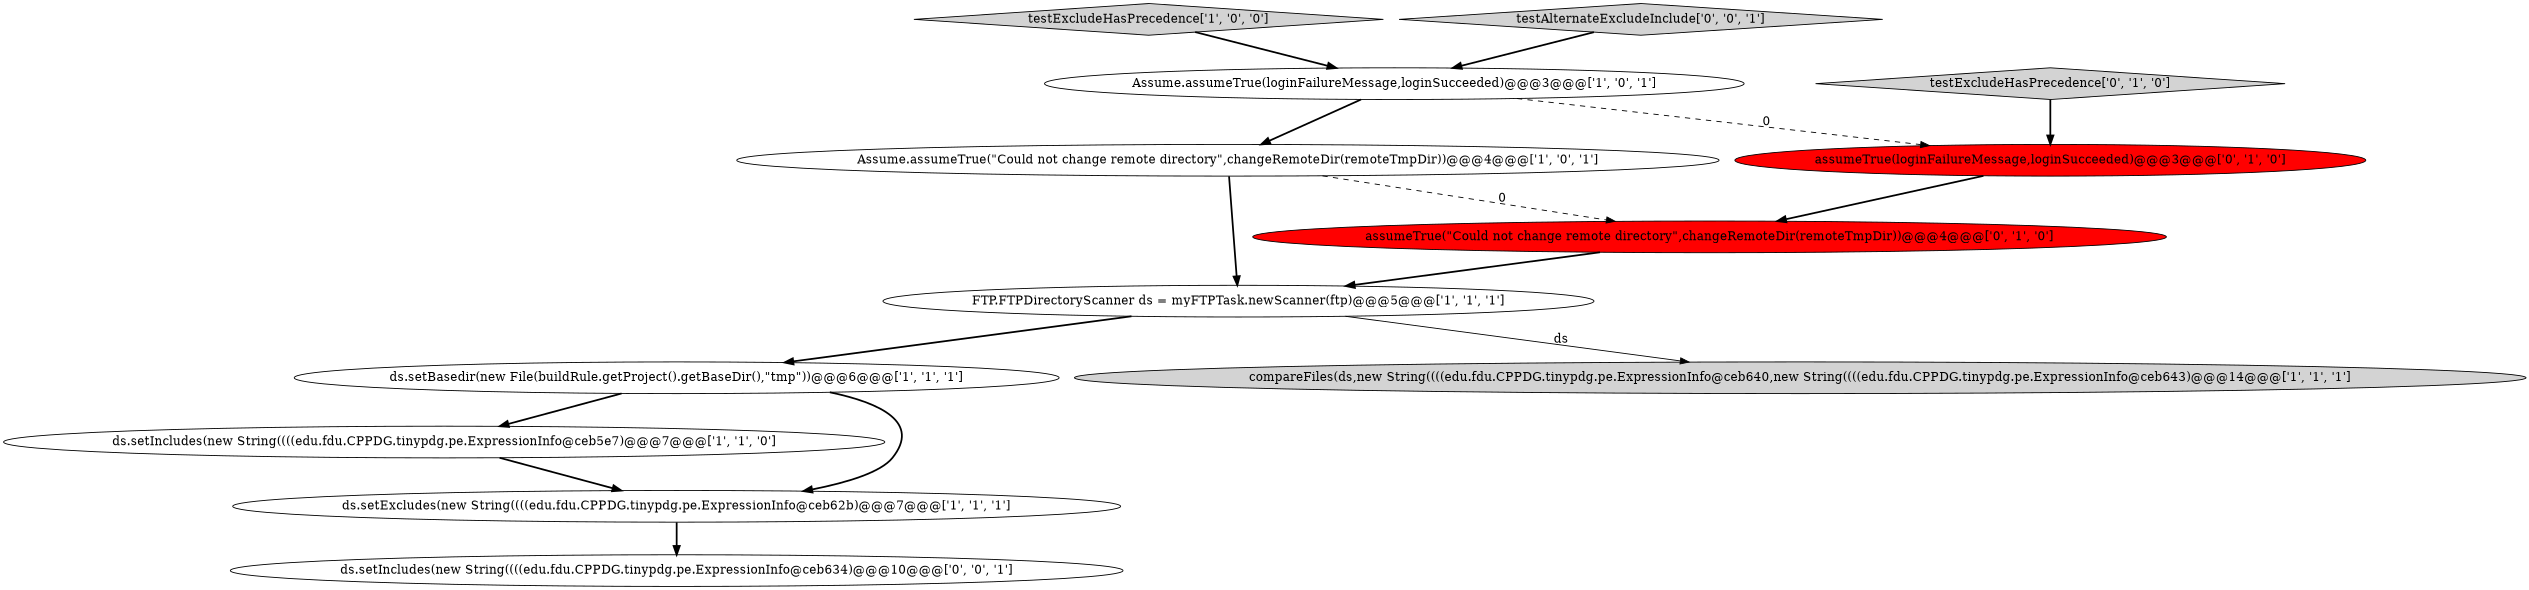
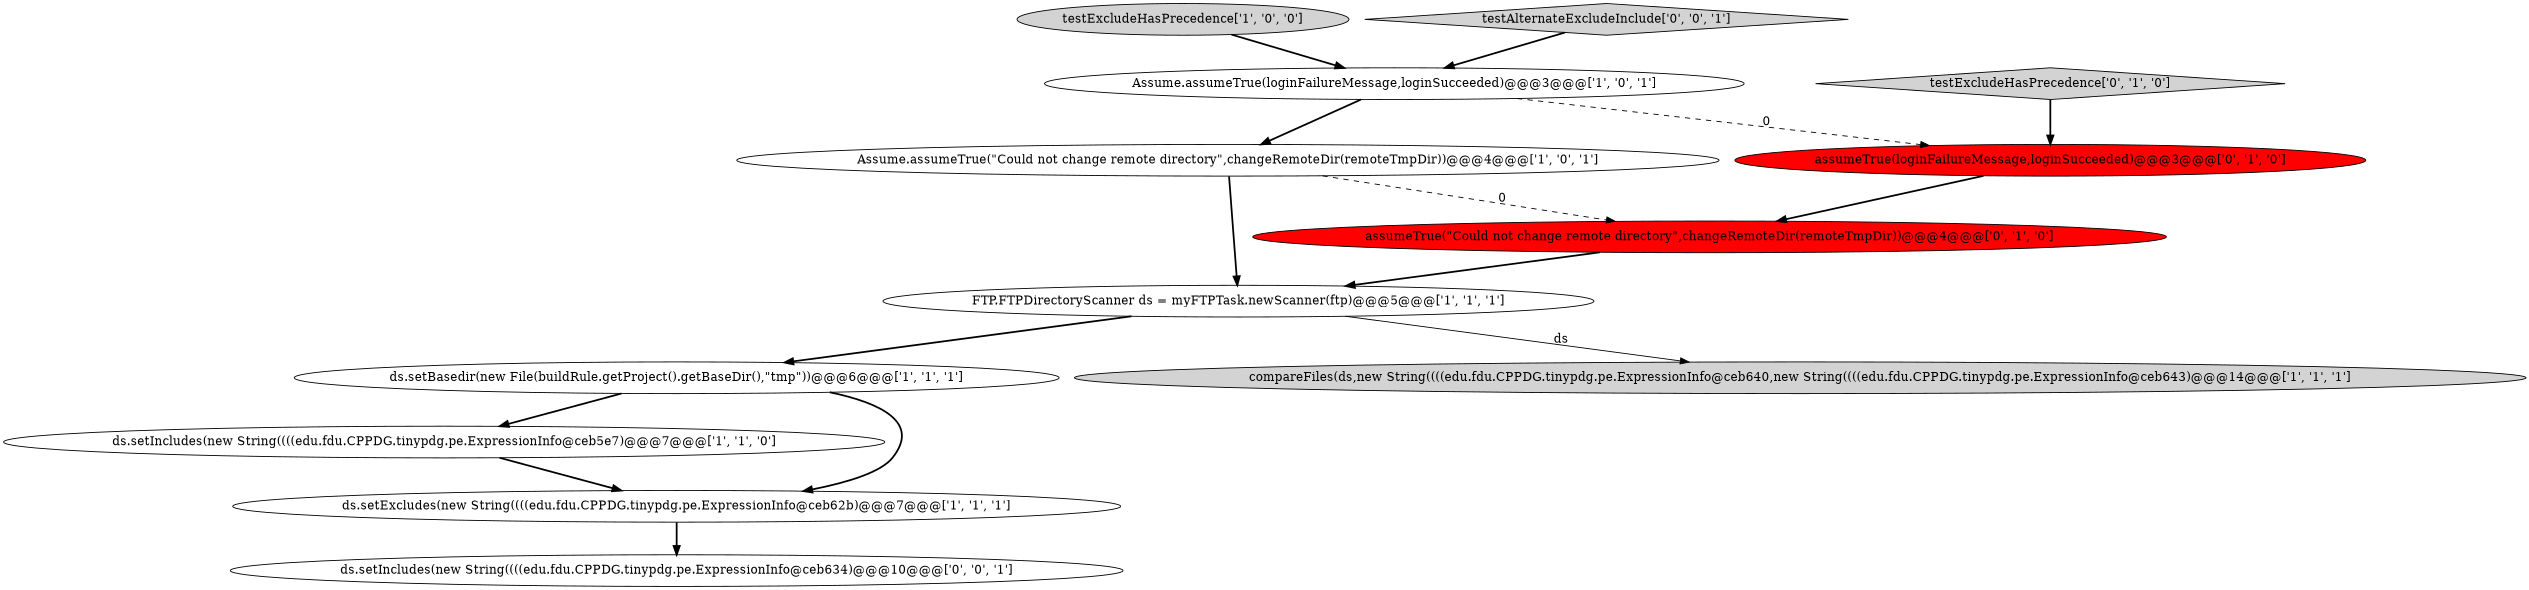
  digraph {
    node [fillcolor=white shape=ellipse style=filled]
    edge [style=bold]
    n1 [label="ds.setIncludes(new String((((edu.fdu.CPPDG.tinypdg.pe.ExpressionInfo@ceb5e7)@@@7@@@['1', '1', '0']"]
    n2 [label="ds.setExcludes(new String((((edu.fdu.CPPDG.tinypdg.pe.ExpressionInfo@ceb62b)@@@7@@@['1', '1', '1']"]
    n3 [label="ds.setIncludes(new String((((edu.fdu.CPPDG.tinypdg.pe.ExpressionInfo@ceb634)@@@10@@@['0', '0', '1']"]
    n4 [label="Assume.assumeTrue(loginFailureMessage,loginSucceeded)@@@3@@@['1', '0', '1']"]
    n5 [fillcolor=red label="assumeTrue(loginFailureMessage,loginSucceeded)@@@3@@@['0', '1', '0']"]
    n6 [label="Assume.assumeTrue(\"Could not change remote directory\",changeRemoteDir(remoteTmpDir))@@@4@@@['1', '0', '1']"]
    n7 [fillcolor=red label="assumeTrue(\"Could not change remote directory\",changeRemoteDir(remoteTmpDir))@@@4@@@['0', '1', '0']"]
    n8 [label="FTP.FTPDirectoryScanner ds = myFTPTask.newScanner(ftp)@@@5@@@['1', '1', '1']"]
    n9 [fillcolor=lightgray label="compareFiles(ds,new String((((edu.fdu.CPPDG.tinypdg.pe.ExpressionInfo@ceb640,new String((((edu.fdu.CPPDG.tinypdg.pe.ExpressionInfo@ceb643)@@@14@@@['1', '1', '1']"]
    n10 [label="ds.setBasedir(new File(buildRule.getProject().getBaseDir(),\"tmp\"))@@@6@@@['1', '1', '1']"]
    n11 [fillcolor=lightgray label="testExcludeHasPrecedence['0', '1', '0']" shape=diamond]
-   n12 [fillcolor=lightgray label="testExcludeHasPrecedence['1', '0', '0']" shape=diamond]
+   n12 [fillcolor=lightgray label="testExcludeHasPrecedence['1', '0', '0']"]
    n13 [fillcolor=lightgray label="testAlternateExcludeInclude['0', '0', '1']" shape=diamond]
    n1 -> n2
    n2 -> n3
    n4 -> n5 [label=0 style=dashed]
    n4 -> n6
    n5 -> n7
    n6 -> n7 [label=0 style=dashed]
    n6 -> n8
    n7 -> n8
    n8 -> n9 [label=ds style=solid]
    n8 -> n10
    n10 -> n1
    n10 -> n2
    n11 -> n5
    n12 -> n4
    n13 -> n4
  }
